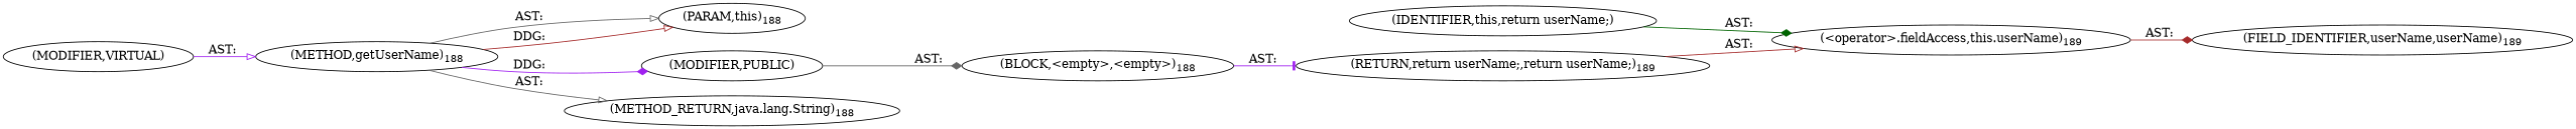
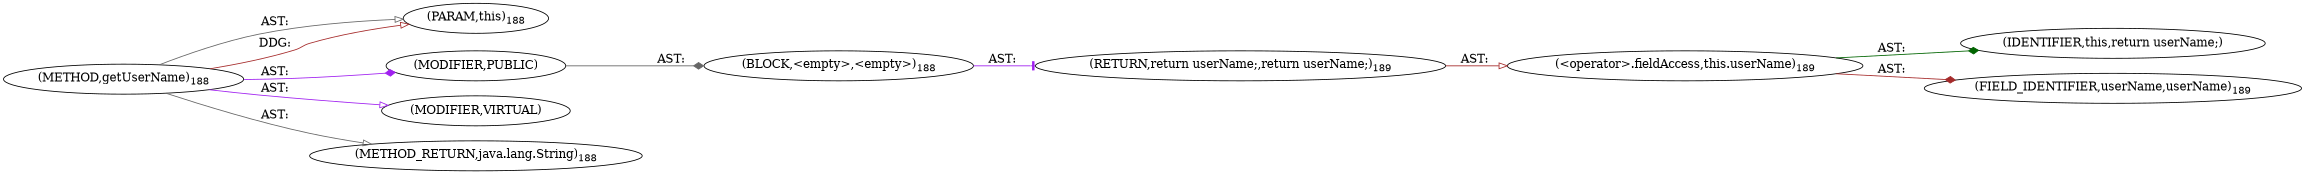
  digraph {
    rankdir=LR
    edge [arrowhead=onormal color=gray40]
    n1 [label=<(METHOD,getUserName)<SUB>188</SUB>>]
    n2 [label=<(PARAM,this)<SUB>188</SUB>>]
    n3 [label=<(MODIFIER,PUBLIC)>]
    n4 [label=<(MODIFIER,VIRTUAL)>]
    n5 [label=<(METHOD_RETURN,java.lang.String)<SUB>188</SUB>>]
    n6 [label=<(BLOCK,&lt;empty&gt;,&lt;empty&gt;)<SUB>188</SUB>>]
    n7 [label=<(RETURN,return userName;,return userName;)<SUB>189</SUB>>]
    n8 [label=<(&lt;operator&gt;.fieldAccess,this.userName)<SUB>189</SUB>>]
    n9 [label=<(IDENTIFIER,this,return userName;)>]
    n10 [label=<(FIELD_IDENTIFIER,userName,userName)<SUB>189</SUB>>]
    n1 -> n2 [label="AST: "]
    n1 -> n2 [color=brown label="DDG: "]
-   n1 -> n3 [arrowhead=diamond color=purple label="DDG: "]
-   n4 -> n1 [color=purple label="AST: "]
+   n1 -> n3 [arrowhead=diamond color=purple label="AST: "]
+   n1 -> n4 [color=purple label="AST: "]
    n1 -> n5 [label="AST: "]
    n3 -> n6 [arrowhead=diamond label="AST: "]
    n6 -> n7 [arrowhead=tee color=purple label="AST: "]
    n7 -> n8 [color=brown label="AST: "]
-   n9 -> n8 [arrowhead=diamond color=darkgreen label="AST: "]
+   n8 -> n9 [arrowhead=diamond color=darkgreen label="AST: "]
    n8 -> n10 [arrowhead=diamond color=brown label="AST: "]
  }
